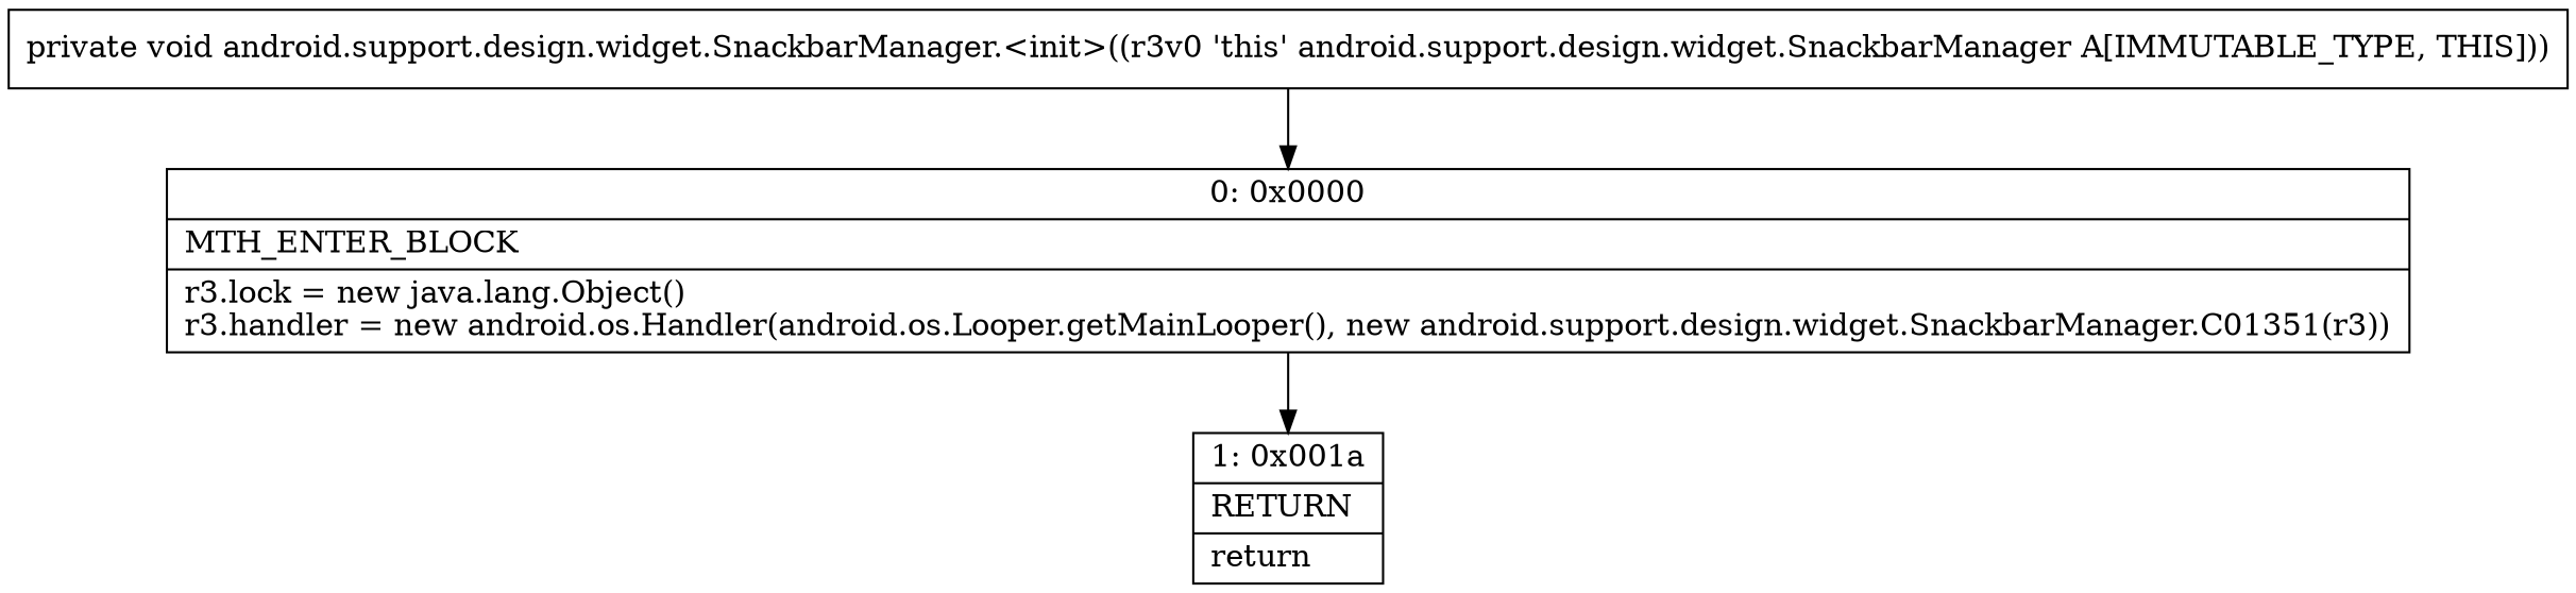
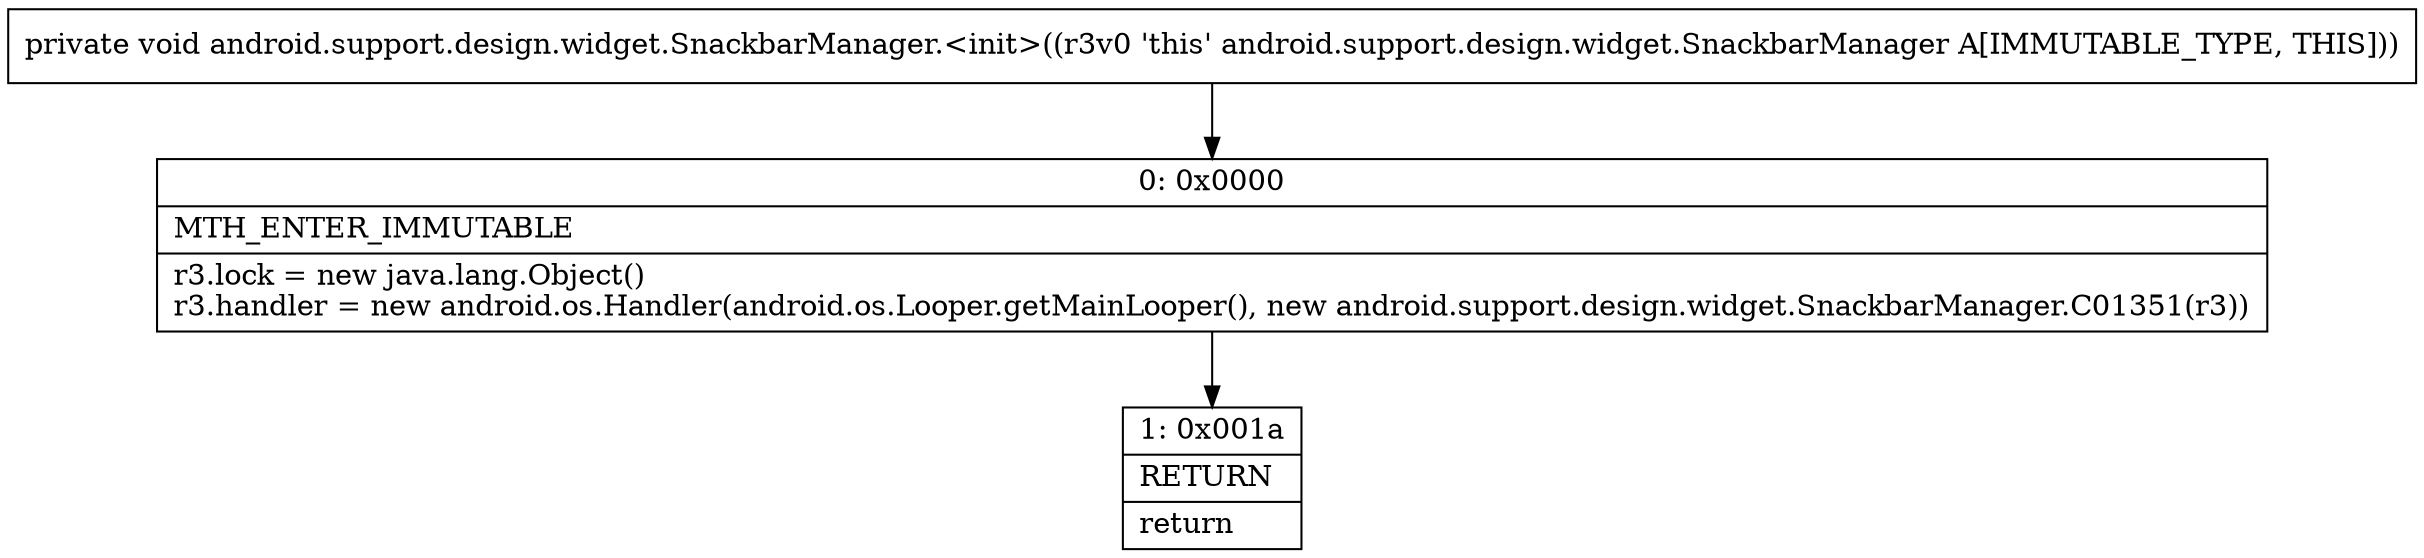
  digraph {
    node [shape=record]
-   n1 [label="{0\:\ 0x0000|MTH_ENTER_BLOCK\l|r3.lock = new java.lang.Object()\lr3.handler = new android.os.Handler(android.os.Looper.getMainLooper(), new android.support.design.widget.SnackbarManager.C01351(r3))\l}"]
+   n1 [label="{0\:\ 0x0000|MTH_ENTER_IMMUTABLE\l|r3.lock = new java.lang.Object()\lr3.handler = new android.os.Handler(android.os.Looper.getMainLooper(), new android.support.design.widget.SnackbarManager.C01351(r3))\l}"]
    n2 [label="{1\:\ 0x001a|RETURN\l|return\l}"]
    n3 [label="{private void android.support.design.widget.SnackbarManager.\<init\>((r3v0 'this' android.support.design.widget.SnackbarManager A[IMMUTABLE_TYPE, THIS])) }"]
    n1 -> n2
    n3 -> n1
  }
